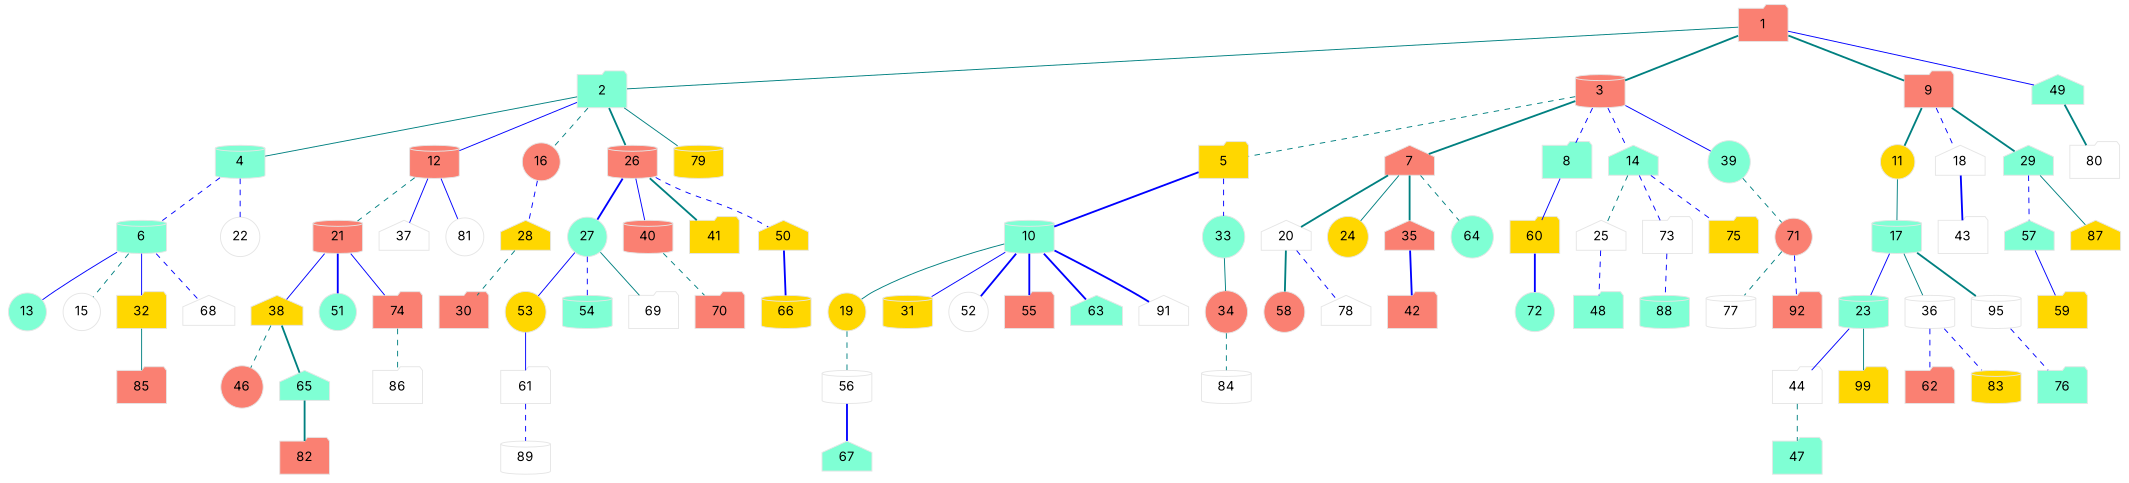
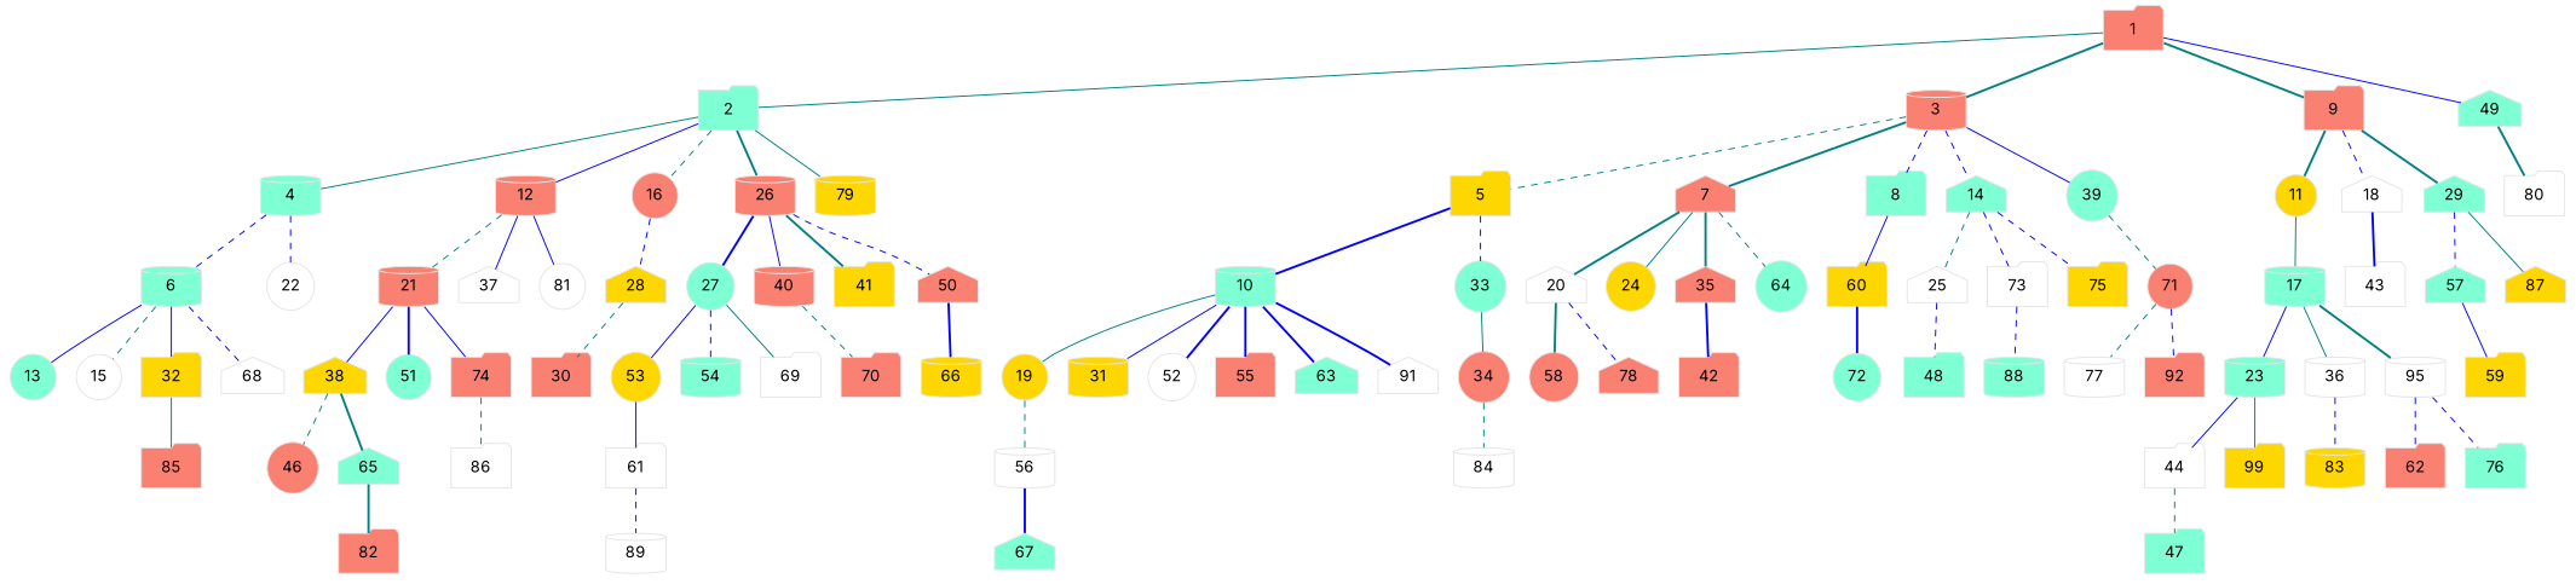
  graph {
    fontname=Inter
    node [color=gray90 fillcolor=aquamarine fontname=Inter shape=folder style=filled]
    edge [color=blue fontname=Inter style=dashed]
    1 [fillcolor=salmon]
    2
    3 [fillcolor=salmon shape=cylinder]
    9 [fillcolor=salmon]
    49 [shape=house]
    4 [shape=cylinder]
    12 [fillcolor=salmon shape=cylinder]
    16 [fillcolor=salmon shape=circle]
    26 [fillcolor=salmon shape=cylinder]
    79 [fillcolor=gold shape=cylinder]
    5 [fillcolor=gold]
    7 [fillcolor=salmon shape=house]
    8
    14 [shape=house]
    39 [shape=circle]
    11 [fillcolor=gold shape=circle]
    18 [fillcolor=white shape=house]
    29 [shape=house]
    80 [fillcolor=white]
    6 [shape=cylinder]
    22 [fillcolor=white shape=circle]
    21 [fillcolor=salmon shape=cylinder]
    37 [fillcolor=white shape=house]
    81 [fillcolor=white shape=circle]
    28 [fillcolor=gold shape=house]
    27 [shape=circle]
    40 [fillcolor=salmon shape=cylinder]
    41 [fillcolor=gold]
-   50 [fillcolor=gold shape=house]
+   50 [fillcolor=salmon shape=house]
    10 [shape=cylinder]
    33 [shape=circle]
    20 [fillcolor=white shape=house]
    24 [fillcolor=gold shape=circle]
    35 [fillcolor=salmon shape=house]
    64 [shape=circle]
    60 [fillcolor=gold]
    25 [fillcolor=white shape=house]
    73 [fillcolor=white]
    75 [fillcolor=gold]
    71 [fillcolor=salmon shape=circle]
    13 [shape=circle]
    15 [fillcolor=white shape=circle]
    32 [fillcolor=gold]
    68 [fillcolor=white shape=house]
    19 [fillcolor=gold shape=circle]
    31 [fillcolor=gold shape=cylinder]
    52 [fillcolor=white shape=circle]
    55 [fillcolor=salmon]
    63 [shape=house]
    91 [fillcolor=white shape=house]
    34 [fillcolor=salmon shape=circle]
    85 [fillcolor=salmon]
    58 [fillcolor=salmon shape=circle]
-   78 [fillcolor=white shape=house]
+   78 [fillcolor=salmon shape=house]
    42 [fillcolor=salmon]
    72 [shape=circle]
    17 [shape=cylinder]
    43 [fillcolor=white]
    57 [shape=house]
    87 [fillcolor=gold shape=house]
    56 [fillcolor=white shape=cylinder]
    23 [shape=cylinder]
    36 [fillcolor=white shape=cylinder]
    n64 [fillcolor=white label=95 shape=cylinder]
    38 [fillcolor=gold shape=house]
    51 [shape=circle]
    74 [fillcolor=salmon]
    48
    88 [shape=cylinder]
    30 [fillcolor=salmon]
    44 [fillcolor=white]
    n72 [fillcolor=gold label=99]
    62 [fillcolor=salmon]
    83 [fillcolor=gold shape=cylinder]
    76
    67 [shape=house]
    46 [fillcolor=salmon shape=circle]
    65 [shape=house]
    86 [fillcolor=white]
    47
    53 [fillcolor=gold shape=circle]
    54 [shape=cylinder]
    69 [fillcolor=white]
    70 [fillcolor=salmon]
    66 [fillcolor=gold shape=cylinder]
    61 [fillcolor=white]
    59 [fillcolor=gold]
    84 [fillcolor=white shape=cylinder]
    82 [fillcolor=salmon]
    77 [fillcolor=white shape=cylinder]
    92 [fillcolor=salmon]
    89 [fillcolor=white shape=cylinder]
    1 -- 2 [color=teal style=solid]
    1 -- 3 [color=teal style=bold]
    1 -- 9 [color=teal style=bold]
    1 -- 49 [style=solid]
    2 -- 4 [color=teal style=solid]
    2 -- 12 [style=solid]
    2 -- 16 [color=teal]
    2 -- 26 [color=teal style=bold]
    2 -- 79 [color=teal style=solid]
    3 -- 5 [color=teal]
    3 -- 7 [color=teal style=bold]
    3 -- 8
    3 -- 14
    3 -- 39 [style=solid]
    9 -- 11 [color=teal style=bold]
    9 -- 18
    9 -- 29 [color=teal style=bold]
    49 -- 80 [color=teal style=bold]
    4 -- 6
    4 -- 22
    12 -- 21 [color=teal]
    12 -- 37 [style=solid]
    12 -- 81 [style=solid]
    16 -- 28
    26 -- 27 [style=bold]
    26 -- 40 [style=solid]
    26 -- 41 [color=teal style=bold]
    26 -- 50
    5 -- 10 [style=bold]
    5 -- 33
    7 -- 20 [color=teal style=bold]
    7 -- 24 [color=teal style=solid]
    7 -- 35 [color=teal style=bold]
    7 -- 64 [color=teal]
    8 -- 60 [style=solid]
    14 -- 25 [color=teal]
    14 -- 73
    14 -- 75
    39 -- 71 [color=teal]
    11 -- 17 [color=teal style=solid]
    18 -- 43 [style=bold]
    29 -- 57
    29 -- 87 [color=teal style=solid]
    6 -- 13 [style=solid]
    6 -- 15 [color=teal]
    6 -- 32 [style=solid]
    6 -- 68
    21 -- 38 [style=solid]
    21 -- 51 [style=bold]
    21 -- 74 [style=solid]
    28 -- 30 [color=teal]
    27 -- 53 [style=solid]
    27 -- 54
    27 -- 69 [color=teal style=solid]
    40 -- 70 [color=teal]
    50 -- 66 [style=bold]
    10 -- 19 [color=teal style=solid]
    10 -- 31 [style=solid]
    10 -- 52 [style=bold]
    10 -- 55 [style=bold]
    10 -- 63 [style=bold]
    10 -- 91 [style=bold]
    33 -- 34 [color=teal style=solid]
    20 -- 58 [color=teal style=bold]
    20 -- 78
    35 -- 42 [style=bold]
    60 -- 72 [style=bold]
    25 -- 48
    73 -- 88
    71 -- 77 [color=teal]
    71 -- 92
    32 -- 85 [color=teal style=solid]
    19 -- 56 [color=teal]
    34 -- 84 [color=teal]
    17 -- 23 [style=solid]
    17 -- 36 [color=teal style=solid]
    17 -- n64 [color=teal style=bold]
    57 -- 59 [style=solid]
    56 -- 67 [style=bold]
    23 -- 44 [style=solid]
    23 -- n72 [color=teal style=solid]
-   36 -- 62
+   n64 -- 62
    36 -- 83
    n64 -- 76
    38 -- 46 [color=teal]
    38 -- 65 [color=teal style=bold]
    74 -- 86 [color=teal]
    44 -- 47 [color=teal]
    65 -- 82 [color=teal style=bold]
    53 -- 61 [style=solid]
    61 -- 89
  }
